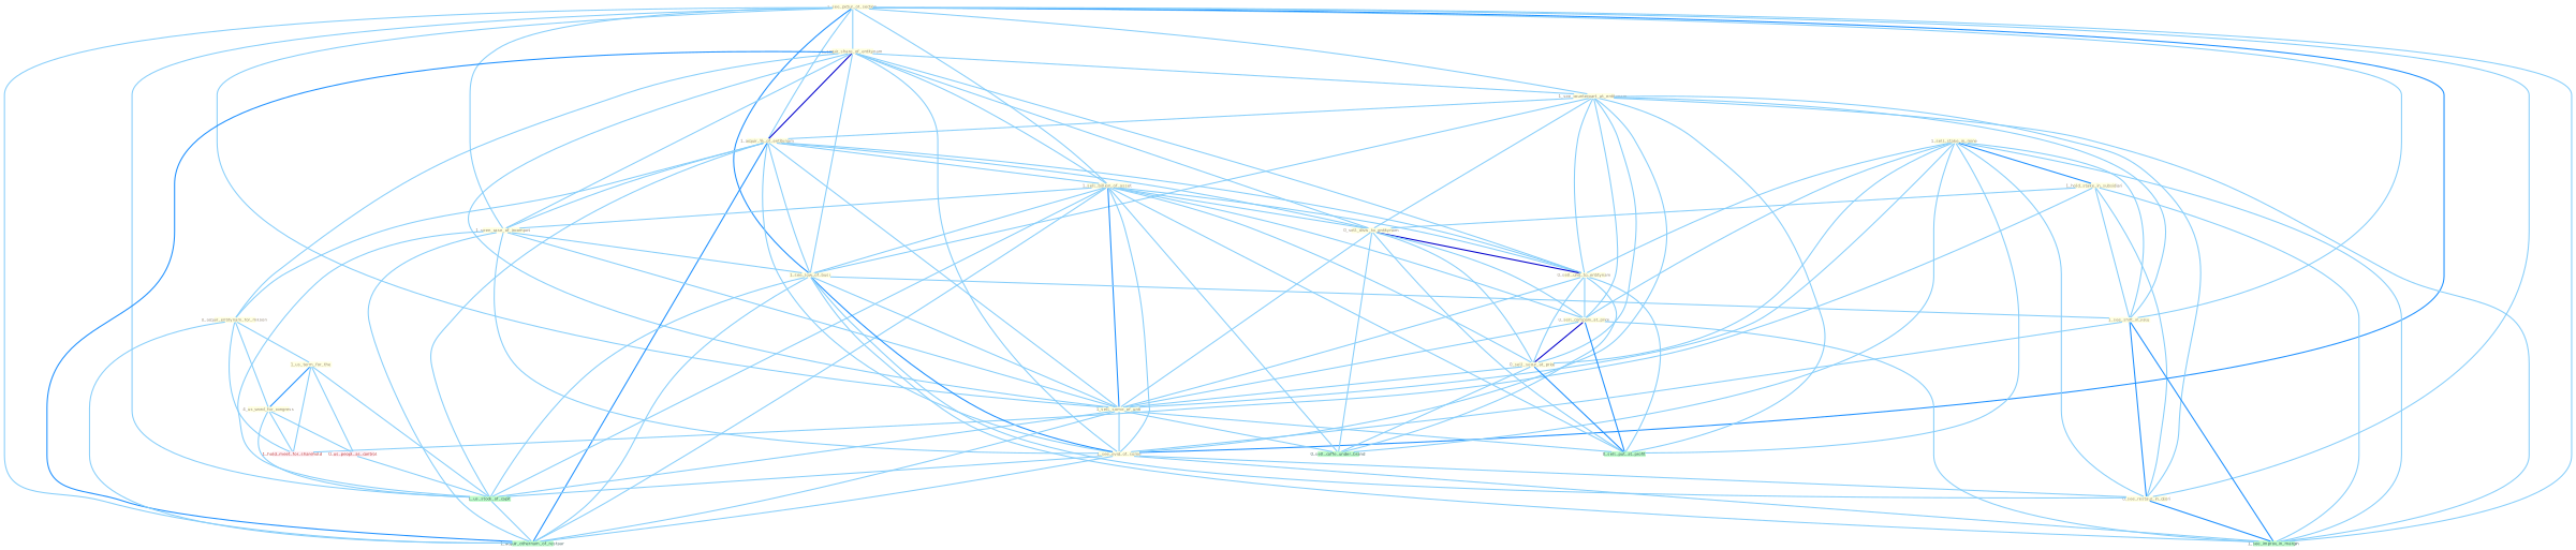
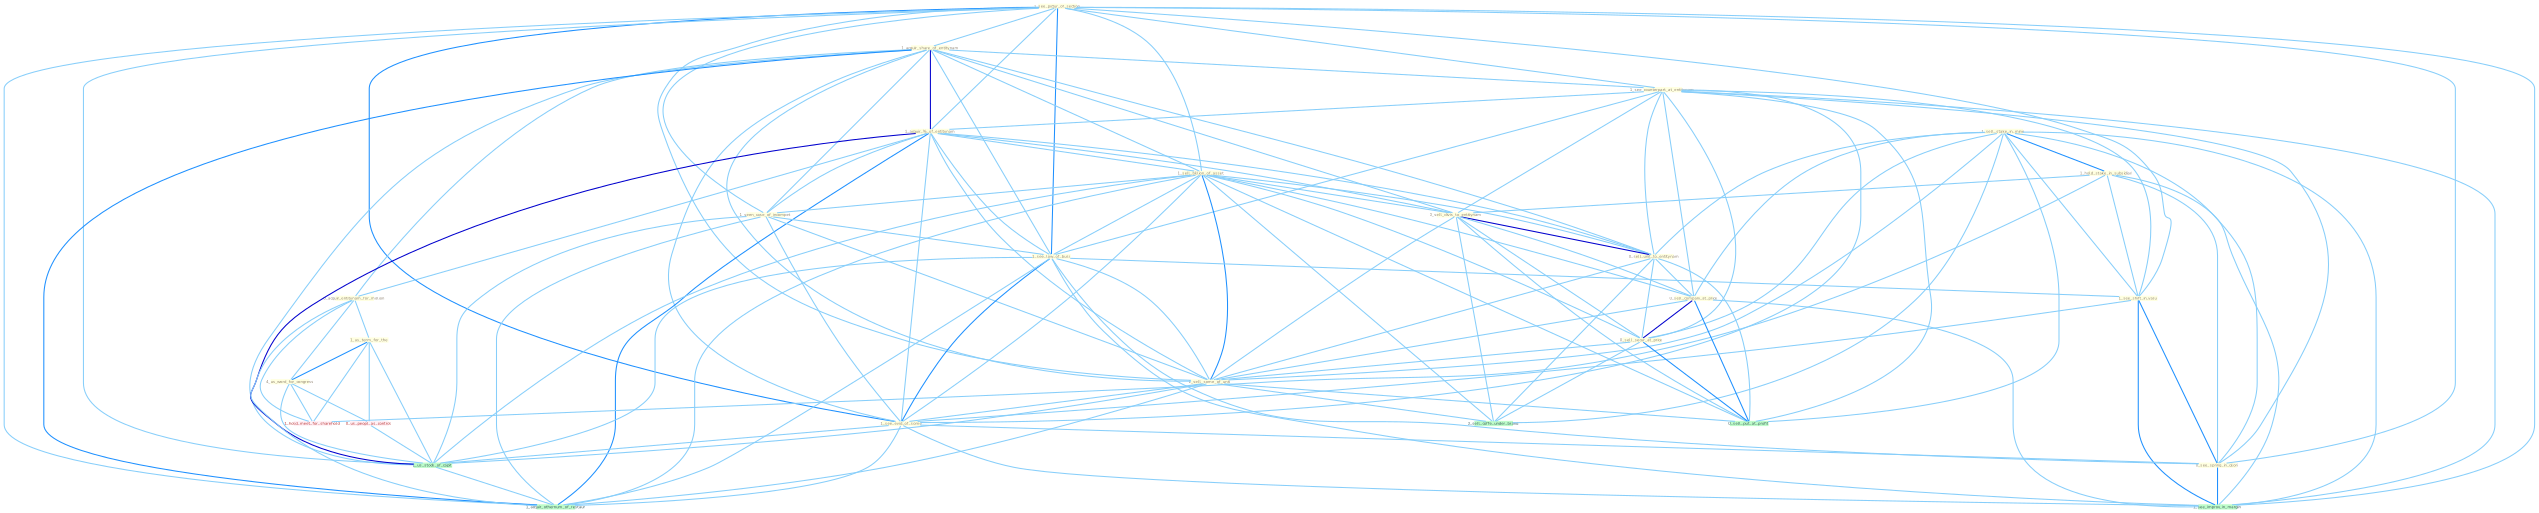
  graph {
    fontname=Nunito
    node [color="#ffffe0" fixedsize=true fontcolor="#8b7d6b" fontname=Nunito fontsize=4 shape=polygon style=filled]
    edge [color="#87cefa" fontname=Nunito w=1]
    "1_see_pictur_of_section " [height=.06 width=.5]
    "1_acquir_share_of_entitynam " [height=.06 width=.5]
    "1_see_counterpart_at_entitynam " [height=.06 width=.5]
    "1_acquir_%_of_entitynam " [height=.06 width=.5]
    "1_sell_billion_of_asset " [height=.06 width=.5]
    "1_sell_stake_in_mine " [height=.06 width=.5]
    "0_acquir_entitynam_for_million " [height=.06 width=.5]
    "1_seen_case_of_incompet " [height=.06 width=.5]
    "0_sell_divis_to_entitynam " [height=.06 width=.5]
    "1_hold_stake_in_subsidiari " [height=.06 width=.5]
    "1_us_term_for_the " [height=.06 width=.5]
    n12 [height=.06 label="4_us_word_for_congress" width=.5]
    "0_sell_unit_to_entitynam " [height=.06 width=.5]
    "0_sell_compani_at_price " [height=.06 width=.5]
    "1_see_low_of_busi " [height=.06 width=.5]
    "1_see_shift_in_valu " [height=.06 width=.5]
    "0_sell_secur_at_price " [height=.06 width=.5]
    "1_sell_some_of_unit " [height=.06 width=.5]
    n19 [height=.06 label="1_see_evid_of_some" width=.5]
-   "0_see_spring_in_glori " [height=.06 width=.5 label="0_see_restaur_in_glori"]
+   "0_see_spring_in_glori " [height=.06 width=.5]
    "0_us_peopl_as_control " [color="#fff0f5" fontcolor="#b22222" height=.06 width=.5]
    "1_hold_meet_for_sharehold " [color="#fff0f5" fontcolor="#b22222" height=.06 width=.5]
    "1_us_stock_of_capit " [color="#BDFCC9" fontcolor="#2f4f4f" height=.06 width=.5]
    "1_see_improv_in_margin " [color="#BDFCC9" fontcolor="#2f4f4f" height=.06 width=.5]
    "1_acquir_othernum_of_restaur " [color="#BDFCC9" fontcolor="#2f4f4f" height=.06 width=.5]
    "0_sell_put_at_profit " [color="#BDFCC9" fontcolor="#2f4f4f" height=.06 width=.5]
    "0_sell_coffe_under_brand " [color="#BDFCC9" fontcolor="#2f4f4f" height=.06 width=.5]
    subgraph sub_1 {
      "1_see_pictur_of_section "
      "1_acquir_share_of_entitynam "
      "1_see_counterpart_at_entitynam "
      "1_acquir_%_of_entitynam "
      "1_sell_billion_of_asset "
      "1_sell_stake_in_mine "
      "0_acquir_entitynam_for_million "
      "1_seen_case_of_incompet "
      "0_sell_divis_to_entitynam "
      "1_hold_stake_in_subsidiari "
      "1_us_term_for_the "
      n12
      "0_sell_unit_to_entitynam "
      "0_sell_compani_at_price "
      "1_see_low_of_busi "
      "1_see_shift_in_valu "
      "0_sell_secur_at_price "
      "1_sell_some_of_unit "
      n19
      "0_see_spring_in_glori "
    }
    subgraph sub_2 {
      "0_us_peopl_as_control "
      "1_hold_meet_for_sharehold "
    }
    "1_see_pictur_of_section " -- "1_acquir_share_of_entitynam "
    "1_see_pictur_of_section " -- "1_see_counterpart_at_entitynam "
    "1_see_pictur_of_section " -- "1_acquir_%_of_entitynam "
    "1_see_pictur_of_section " -- "1_sell_billion_of_asset "
    "1_see_pictur_of_section " -- "1_seen_case_of_incompet "
    "1_see_pictur_of_section " -- "1_see_low_of_busi " [color="#1e90ff" w=2]
    "1_see_pictur_of_section " -- "1_see_shift_in_valu "
    "1_see_pictur_of_section " -- "1_sell_some_of_unit "
    "1_see_pictur_of_section " -- n19 [color="#1e90ff" w=2]
    "1_see_pictur_of_section " -- "0_see_spring_in_glori "
    "1_see_pictur_of_section " -- "1_us_stock_of_capit "
    "1_see_pictur_of_section " -- "1_see_improv_in_margin "
    "1_see_pictur_of_section " -- "1_acquir_othernum_of_restaur "
    "1_acquir_share_of_entitynam " -- "1_see_counterpart_at_entitynam "
    "1_acquir_share_of_entitynam " -- "1_acquir_%_of_entitynam " [color="#0000cd" w=3]
    "1_acquir_share_of_entitynam " -- "1_sell_billion_of_asset "
    "1_acquir_share_of_entitynam " -- "0_acquir_entitynam_for_million "
    "1_acquir_share_of_entitynam " -- "1_seen_case_of_incompet "
    "1_acquir_share_of_entitynam " -- "0_sell_divis_to_entitynam "
    "1_acquir_share_of_entitynam " -- "0_sell_unit_to_entitynam "
    "1_acquir_share_of_entitynam " -- "1_see_low_of_busi "
    "1_acquir_share_of_entitynam " -- "1_sell_some_of_unit "
    "1_acquir_share_of_entitynam " -- n19
+   "1_acquir_share_of_entitynam " -- "1_us_stock_of_capit "
    "1_acquir_share_of_entitynam " -- "1_acquir_othernum_of_restaur " [color="#1e90ff" w=2]
    "1_see_counterpart_at_entitynam " -- "1_acquir_%_of_entitynam "
    "1_see_counterpart_at_entitynam " -- "0_sell_divis_to_entitynam "
    "1_see_counterpart_at_entitynam " -- "0_sell_unit_to_entitynam "
    "1_see_counterpart_at_entitynam " -- "0_sell_compani_at_price "
    "1_see_counterpart_at_entitynam " -- "1_see_low_of_busi "
    "1_see_counterpart_at_entitynam " -- "1_see_shift_in_valu "
    "1_see_counterpart_at_entitynam " -- "0_sell_secur_at_price "
    "1_see_counterpart_at_entitynam " -- n19
    "1_see_counterpart_at_entitynam " -- "0_see_spring_in_glori "
    "1_see_counterpart_at_entitynam " -- "1_see_improv_in_margin "
    "1_see_counterpart_at_entitynam " -- "0_sell_put_at_profit "
    "1_acquir_%_of_entitynam " -- "1_sell_billion_of_asset "
    "1_acquir_%_of_entitynam " -- "0_acquir_entitynam_for_million "
    "1_acquir_%_of_entitynam " -- "1_seen_case_of_incompet "
    "1_acquir_%_of_entitynam " -- "0_sell_divis_to_entitynam "
    "1_acquir_%_of_entitynam " -- "0_sell_unit_to_entitynam "
    "1_acquir_%_of_entitynam " -- "1_see_low_of_busi "
    "1_acquir_%_of_entitynam " -- "1_sell_some_of_unit "
    "1_acquir_%_of_entitynam " -- n19
-   "1_acquir_%_of_entitynam " -- "1_us_stock_of_capit "
+   "1_acquir_%_of_entitynam " -- "1_us_stock_of_capit " [color="#0000cd"]
    "1_acquir_%_of_entitynam " -- "1_acquir_othernum_of_restaur " [color="#1e90ff" w=2]
    "1_sell_billion_of_asset " -- "1_seen_case_of_incompet "
    "1_sell_billion_of_asset " -- "0_sell_divis_to_entitynam "
    "1_sell_billion_of_asset " -- "0_sell_unit_to_entitynam "
    "1_sell_billion_of_asset " -- "0_sell_compani_at_price "
    "1_sell_billion_of_asset " -- "1_see_low_of_busi "
    "1_sell_billion_of_asset " -- "0_sell_secur_at_price "
    "1_sell_billion_of_asset " -- "1_sell_some_of_unit " [color="#1e90ff" w=2]
    "1_sell_billion_of_asset " -- n19
    "1_sell_billion_of_asset " -- "1_us_stock_of_capit "
    "1_sell_billion_of_asset " -- "1_acquir_othernum_of_restaur "
    "1_sell_billion_of_asset " -- "0_sell_put_at_profit "
    "1_sell_billion_of_asset " -- "0_sell_coffe_under_brand "
    "1_sell_stake_in_mine " -- "1_hold_stake_in_subsidiari " [color="#1e90ff" w=2]
    "1_sell_stake_in_mine " -- "0_sell_unit_to_entitynam "
    "1_sell_stake_in_mine " -- "0_sell_compani_at_price "
    "1_sell_stake_in_mine " -- "1_see_shift_in_valu "
    "1_sell_stake_in_mine " -- "0_sell_secur_at_price "
    "1_sell_stake_in_mine " -- "1_sell_some_of_unit "
    "1_sell_stake_in_mine " -- "0_see_spring_in_glori "
    "1_sell_stake_in_mine " -- "1_see_improv_in_margin "
    "1_sell_stake_in_mine " -- "0_sell_put_at_profit "
    "1_sell_stake_in_mine " -- "0_sell_coffe_under_brand "
    "0_acquir_entitynam_for_million " -- "1_us_term_for_the "
    "0_acquir_entitynam_for_million " -- n12
    "0_acquir_entitynam_for_million " -- "1_hold_meet_for_sharehold "
    "0_acquir_entitynam_for_million " -- "1_acquir_othernum_of_restaur "
    "1_seen_case_of_incompet " -- "1_see_low_of_busi "
    "1_seen_case_of_incompet " -- "1_sell_some_of_unit "
    "1_seen_case_of_incompet " -- n19
    "1_seen_case_of_incompet " -- "1_us_stock_of_capit "
    "1_seen_case_of_incompet " -- "1_acquir_othernum_of_restaur "
    "0_sell_divis_to_entitynam " -- "0_sell_unit_to_entitynam " [color="#0000cd" w=3]
    "0_sell_divis_to_entitynam " -- "0_sell_compani_at_price "
    "0_sell_divis_to_entitynam " -- "0_sell_secur_at_price "
    "0_sell_divis_to_entitynam " -- "1_sell_some_of_unit "
    "0_sell_divis_to_entitynam " -- "0_sell_put_at_profit "
    "0_sell_divis_to_entitynam " -- "0_sell_coffe_under_brand "
    "1_hold_stake_in_subsidiari " -- "0_sell_divis_to_entitynam "
    "1_hold_stake_in_subsidiari " -- "1_see_shift_in_valu "
    "1_hold_stake_in_subsidiari " -- "0_see_spring_in_glori "
    "1_hold_stake_in_subsidiari " -- "1_hold_meet_for_sharehold "
    "1_hold_stake_in_subsidiari " -- "1_see_improv_in_margin "
    "1_us_term_for_the " -- n12 [color="#1e90ff" w=2]
    "1_us_term_for_the " -- "0_us_peopl_as_control "
    "1_us_term_for_the " -- "1_hold_meet_for_sharehold "
    "1_us_term_for_the " -- "1_us_stock_of_capit "
    n12 -- "0_us_peopl_as_control "
    n12 -- "1_hold_meet_for_sharehold "
    n12 -- "1_us_stock_of_capit "
    "0_sell_unit_to_entitynam " -- "0_sell_compani_at_price "
    "0_sell_unit_to_entitynam " -- "0_sell_secur_at_price "
    "0_sell_unit_to_entitynam " -- "1_sell_some_of_unit "
    "0_sell_unit_to_entitynam " -- "0_sell_put_at_profit "
    "0_sell_unit_to_entitynam " -- "0_sell_coffe_under_brand "
    "0_sell_compani_at_price " -- "0_sell_secur_at_price " [color="#0000cd" w=3]
    "0_sell_compani_at_price " -- "1_sell_some_of_unit "
    "0_sell_compani_at_price " -- "1_see_improv_in_margin "
    "0_sell_compani_at_price " -- "0_sell_put_at_profit " [color="#1e90ff" w=2]
    "1_see_low_of_busi " -- "1_see_shift_in_valu "
    "1_see_low_of_busi " -- "1_sell_some_of_unit "
    "1_see_low_of_busi " -- n19 [color="#1e90ff" w=2]
    "1_see_low_of_busi " -- "0_see_spring_in_glori "
    "1_see_low_of_busi " -- "1_us_stock_of_capit "
    "1_see_low_of_busi " -- "1_see_improv_in_margin "
    "1_see_low_of_busi " -- "1_acquir_othernum_of_restaur "
    "1_see_shift_in_valu " -- n19
    "1_see_shift_in_valu " -- "0_see_spring_in_glori " [color="#1e90ff" w=2]
    "1_see_shift_in_valu " -- "1_see_improv_in_margin " [color="#1e90ff" w=2]
    "0_sell_secur_at_price " -- "1_sell_some_of_unit "
    "0_sell_secur_at_price " -- "0_sell_put_at_profit " [color="#1e90ff" w=2]
    "0_sell_secur_at_price " -- "0_sell_coffe_under_brand "
    "1_sell_some_of_unit " -- n19
    "1_sell_some_of_unit " -- "1_us_stock_of_capit "
    "1_sell_some_of_unit " -- "1_acquir_othernum_of_restaur "
    "1_sell_some_of_unit " -- "0_sell_put_at_profit "
    "1_sell_some_of_unit " -- "0_sell_coffe_under_brand "
    n19 -- "0_see_spring_in_glori "
    n19 -- "1_us_stock_of_capit "
    n19 -- "1_see_improv_in_margin "
    n19 -- "1_acquir_othernum_of_restaur "
    "0_see_spring_in_glori " -- "1_see_improv_in_margin " [color="#1e90ff" w=2]
    "0_us_peopl_as_control " -- "1_us_stock_of_capit "
    "1_us_stock_of_capit " -- "1_acquir_othernum_of_restaur "
  }
